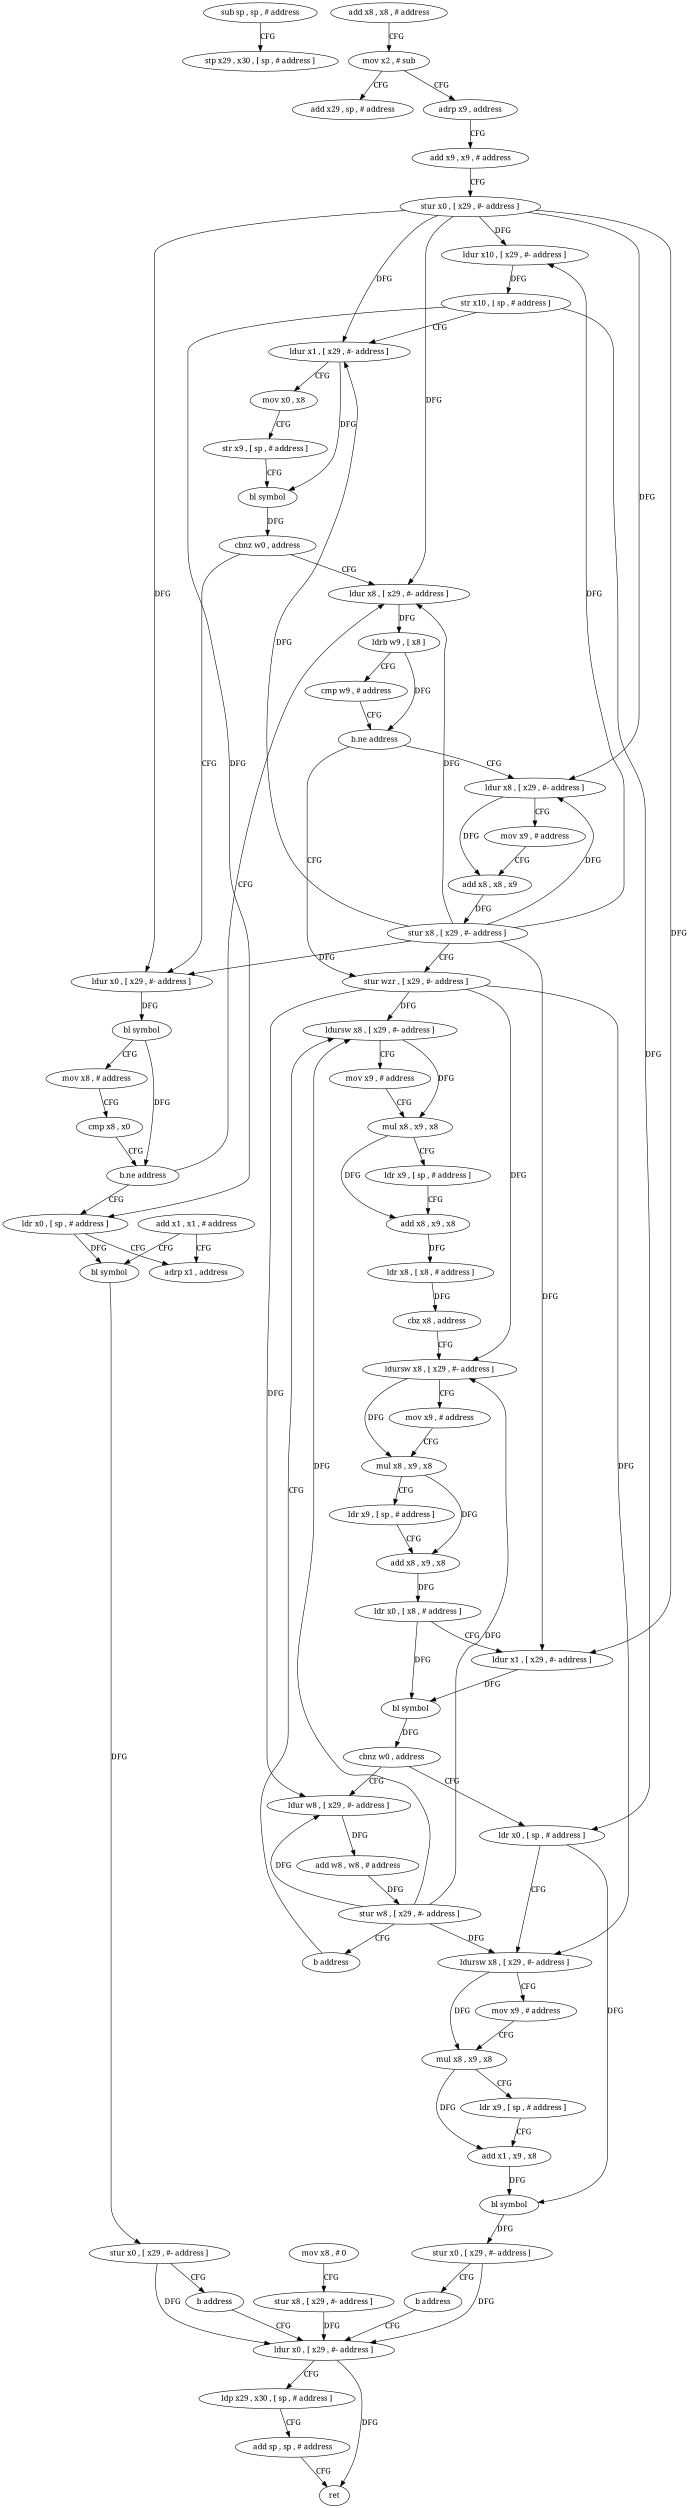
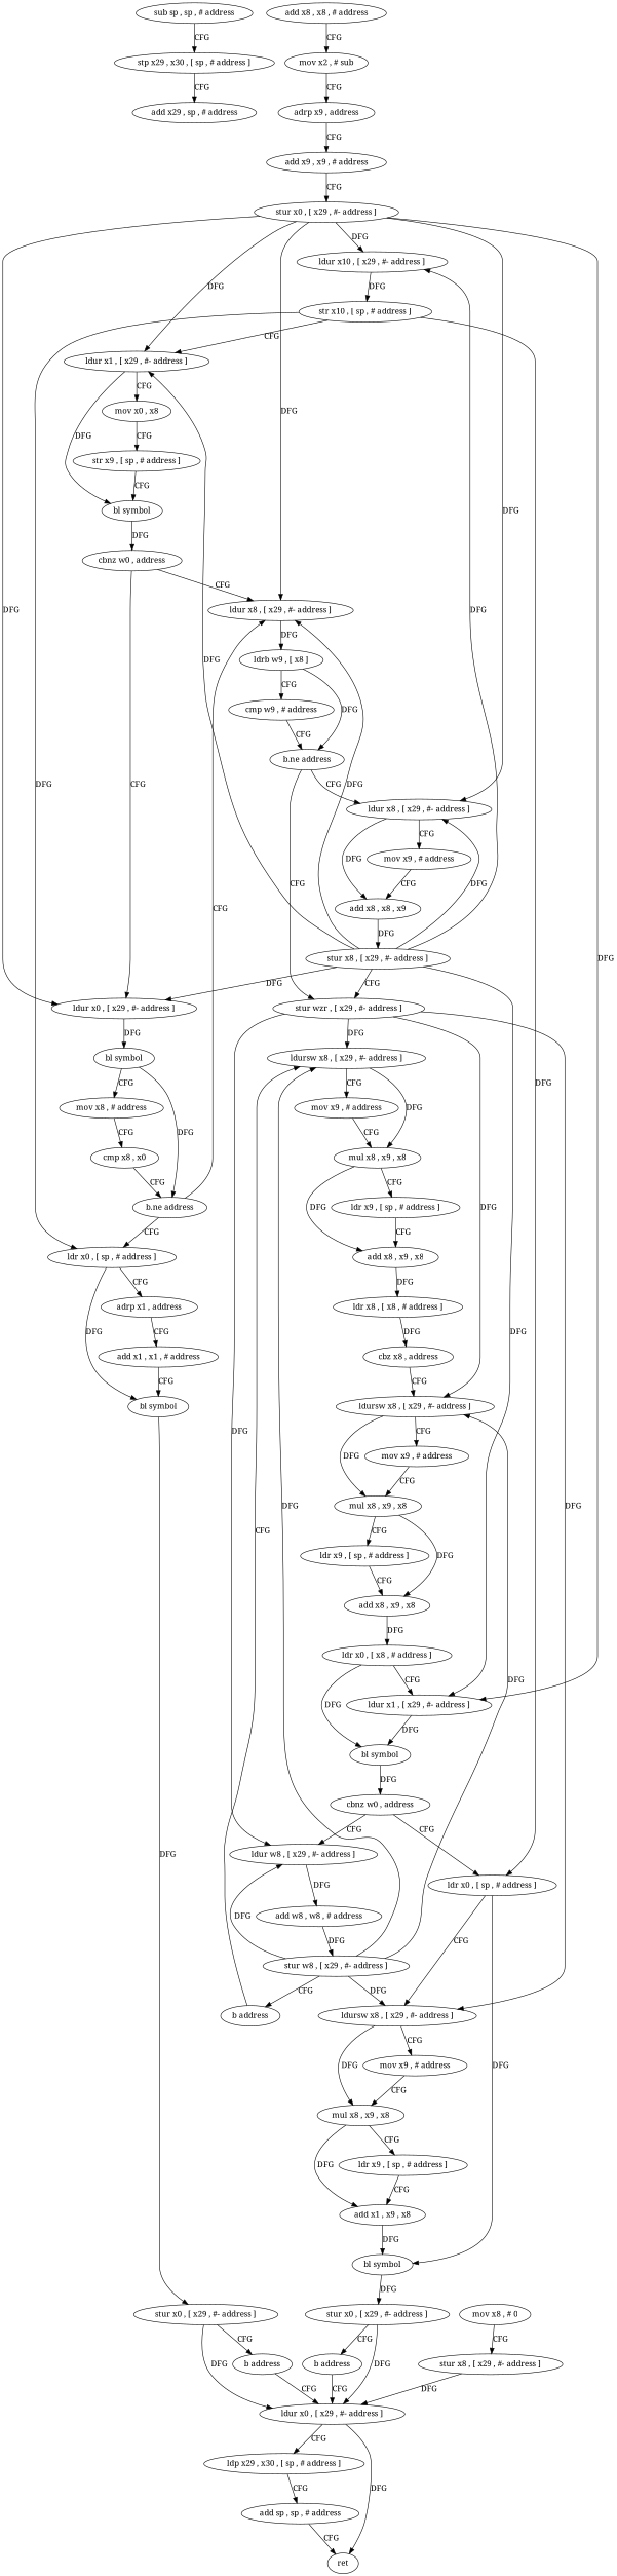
  digraph {
    fontname="Noto Serif"
    node [fontname="Noto Serif"]
    edge [fontname="Noto Serif"]
    n1 [label="sub sp , sp , # address"]
    n2 [label="stp x29 , x30 , [ sp , # address ]"]
    n3 [label="add x29 , sp , # address"]
    n4 [label="add x8 , x8 , # address"]
    n5 [label="mov x2 , # sub"]
    n6 [label="adrp x9 , address"]
    n7 [label="add x9 , x9 , # address"]
    n8 [label="stur x0 , [ x29 , #- address ]"]
    n9 [label="ldur x10 , [ x29 , #- address ]"]
    n10 [label="ldur x1 , [ x29 , #- address ]"]
    n11 [label="ldur x8 , [ x29 , #- address ]"]
    n12 [label="ldur x0 , [ x29 , #- address ]"]
    n13 [label="ldur x8 , [ x29 , #- address ]"]
    n14 [label="ldur x1 , [ x29 , #- address ]"]
    n15 [label="str x10 , [ sp , # address ]"]
    n16 [label="mov x0 , x8"]
    n17 [label="bl symbol"]
    n18 [label="ldrb w9 , [ x8 ]"]
    n19 [label="bl symbol"]
    n20 [label="mov x9 , # address"]
    n21 [label="add x8 , x8 , x9"]
    n22 [label="bl symbol"]
    n23 [label="ldr x0 , [ sp , # address ]"]
    n24 [label="ldr x0 , [ sp , # address ]"]
    n25 [label="adrp x1 , address"]
    n26 [label="bl symbol"]
    n27 [label="ldursw x8 , [ x29 , #- address ]"]
    n28 [label="bl symbol"]
    n29 [label="str x9 , [ sp , # address ]"]
    n30 [label="cbnz w0 , address"]
    n31 [label="cmp w9 , # address"]
    n32 [label="b.ne address"]
    n33 [label="mov x8 , # address"]
    n34 [label="b.ne address"]
    n35 [label="stur wzr , [ x29 , #- address ]"]
    n36 [label="ldursw x8 , [ x29 , #- address ]"]
    n37 [label="ldursw x8 , [ x29 , #- address ]"]
    n38 [label="ldur w8 , [ x29 , #- address ]"]
    n39 [label="mov x9 , # address"]
    n40 [label="mul x8 , x9 , x8"]
    n41 [label="mov x9 , # address"]
    n42 [label="mul x8 , x9 , x8"]
    n43 [label="add w8 , w8 , # address"]
    n44 [label="mov x9 , # address"]
    n45 [label="mul x8 , x9 , x8"]
    n46 [label="stur x8 , [ x29 , #- address ]"]
    n47 [label="cmp x8 , x0"]
    n48 [label="add x1 , x1 , # address"]
    n49 [label="stur x0 , [ x29 , #- address ]"]
    n50 [label="ldr x9 , [ sp , # address ]"]
    n51 [label="add x8 , x9 , x8"]
    n52 [label="b address"]
    n53 [label="ldur x0 , [ x29 , #- address ]"]
    n54 [label="ldp x29 , x30 , [ sp , # address ]"]
    n55 [label=ret]
    n56 [label="add sp , sp , # address"]
    n57 [label="mov x8 , # 0"]
    n58 [label="stur x8 , [ x29 , #- address ]"]
    n59 [label="ldr x9 , [ sp , # address ]"]
    n60 [label="add x8 , x9 , x8"]
    n61 [label="ldr x0 , [ x8 , # address ]"]
    n62 [label="cbnz w0 , address"]
    n63 [label="stur w8 , [ x29 , #- address ]"]
    n64 [label="stur x0 , [ x29 , #- address ]"]
    n65 [label="b address"]
    n66 [label="ldr x9 , [ sp , # address ]"]
    n67 [label="add x1 , x9 , x8"]
    n68 [label="b address"]
    n69 [label="ldr x8 , [ x8 , # address ]"]
    n70 [label="cbz x8 , address"]
    n1 -> n2 [label=CFG]
-   n5 -> n3 [label=CFG]
+   n2 -> n3 [label=CFG]
    n4 -> n5 [label=CFG]
    n5 -> n6 [label=CFG]
    n6 -> n7 [label=CFG]
    n7 -> n8 [label=CFG]
    n8 -> n9 [label=DFG]
    n8 -> n10 [label=DFG]
    n8 -> n11 [label=DFG]
    n8 -> n12 [label=DFG]
    n8 -> n13 [label=DFG]
    n8 -> n14 [label=DFG]
    n9 -> n15 [label=DFG]
    n10 -> n16 [label=CFG]
    n10 -> n17 [label=DFG]
    n11 -> n18 [label=DFG]
    n12 -> n19 [label=DFG]
    n13 -> n20 [label=CFG]
    n13 -> n21 [label=DFG]
    n14 -> n22 [label=DFG]
    n15 -> n10 [label=CFG]
    n15 -> n23 [label=DFG]
    n15 -> n24 [label=DFG]
    n16 -> n29 [label=CFG]
    n17 -> n30 [label=DFG]
    n18 -> n31 [label=CFG]
    n18 -> n32 [label=DFG]
    n19 -> n33 [label=CFG]
    n19 -> n34 [label=DFG]
    n20 -> n21 [label=CFG]
    n21 -> n46 [label=DFG]
    n22 -> n62 [label=DFG]
    n23 -> n25 [label=CFG]
    n23 -> n26 [label=DFG]
    n24 -> n27 [label=CFG]
    n24 -> n28 [label=DFG]
-   n48 -> n25 [label=CFG]
+   n25 -> n48 [label=CFG]
    n26 -> n49 [label=DFG]
    n27 -> n44 [label=CFG]
    n27 -> n45 [label=DFG]
    n28 -> n64 [label=DFG]
    n29 -> n17 [label=CFG]
    n30 -> n11 [label=CFG]
    n30 -> n12 [label=CFG]
    n31 -> n32 [label=CFG]
    n32 -> n13 [label=CFG]
    n32 -> n35 [label=CFG]
    n33 -> n47 [label=CFG]
    n34 -> n11 [label=CFG]
    n34 -> n23 [label=CFG]
    n35 -> n27 [label=DFG]
    n35 -> n36 [label=DFG]
    n35 -> n37 [label=DFG]
    n35 -> n38 [label=DFG]
    n36 -> n39 [label=CFG]
    n36 -> n40 [label=DFG]
    n37 -> n41 [label=CFG]
    n37 -> n42 [label=DFG]
    n38 -> n43 [label=DFG]
    n39 -> n40 [label=CFG]
    n40 -> n50 [label=CFG]
    n40 -> n51 [label=DFG]
    n41 -> n42 [label=CFG]
    n42 -> n59 [label=CFG]
    n42 -> n60 [label=DFG]
    n43 -> n63 [label=DFG]
    n44 -> n45 [label=CFG]
    n45 -> n66 [label=CFG]
    n45 -> n67 [label=DFG]
    n46 -> n9 [label=DFG]
    n46 -> n10 [label=DFG]
    n46 -> n11 [label=DFG]
    n46 -> n12 [label=DFG]
    n46 -> n13 [label=DFG]
    n46 -> n14 [label=DFG]
    n46 -> n35 [label=CFG]
    n47 -> n34 [label=CFG]
    n48 -> n26 [label=CFG]
    n49 -> n52 [label=CFG]
    n49 -> n53 [label=DFG]
    n50 -> n51 [label=CFG]
    n51 -> n69 [label=DFG]
    n52 -> n53 [label=CFG]
    n53 -> n54 [label=CFG]
    n53 -> n55 [label=DFG]
    n54 -> n56 [label=CFG]
    n56 -> n55 [label=CFG]
    n57 -> n58 [label=CFG]
    n58 -> n53 [label=DFG]
    n59 -> n60 [label=CFG]
    n60 -> n61 [label=DFG]
    n61 -> n14 [label=CFG]
    n61 -> n22 [label=DFG]
    n62 -> n24 [label=CFG]
    n62 -> n38 [label=CFG]
    n63 -> n27 [label=DFG]
    n63 -> n36 [label=DFG]
    n63 -> n37 [label=DFG]
    n63 -> n38 [label=DFG]
    n63 -> n65 [label=CFG]
    n64 -> n53 [label=DFG]
    n64 -> n68 [label=CFG]
    n65 -> n36 [label=CFG]
    n66 -> n67 [label=CFG]
    n67 -> n28 [label=DFG]
    n68 -> n53 [label=CFG]
    n69 -> n70 [label=DFG]
    n70 -> n37 [label=CFG]
  }
